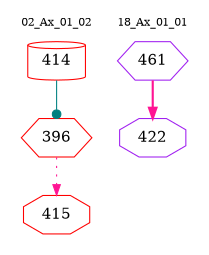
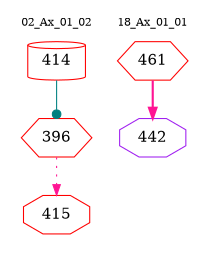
  digraph {
    node [color=red shape=hexagon]
    edge [arrowhead=normal color=deeppink]
    n1 [label=414 shape=cylinder]
    n2 [label=396]
    n3 [label=415 shape=octagon]
-   n4 [color=purple label=461]
-   n5 [color=purple label=422 shape=octagon]
+   n4 [label=461]
+   n5 [color=purple label=442 shape=octagon]
    subgraph cluster_1 {
      color=white
      fontsize=10
      label="02_Ax_01_02"
      n1
      n2
      n3
    }
    subgraph cluster_2 {
      color=white
      fontsize=10
      label="18_Ax_01_01"
      n4
      n5
    }
    n1 -> n2 [arrowhead=dot color=teal style=solid]
    n2 -> n3 [style=dotted]
    n4 -> n5 [style=bold]
  }
